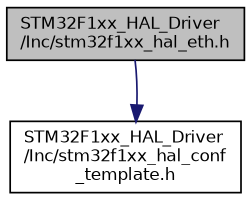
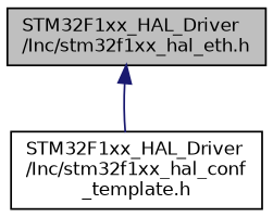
  digraph {
    node [color=black fontname=Helvetica fontsize=10 shape=record style=filled]
    n1 [fillcolor=grey75 fontcolor=black height=0.2 label="STM32F1xx_HAL_Driver\l/Inc/stm32f1xx_hal_eth.h" width=0.4]
    n2 [fillcolor=white height=0.2 label="STM32F1xx_HAL_Driver\l/Inc/stm32f1xx_hal_conf\l_template.h" width=0.4]
-   n2 -> n1 [color=midnightblue dir=back fontname=Helvetica fontsize=10 labelfontname=Helvetica labelfontsize=10 style=solid]
+   n1 -> n2 [color=midnightblue dir=back fontname=Helvetica fontsize=10 labelfontname=Helvetica labelfontsize=10 style=solid]
  }
